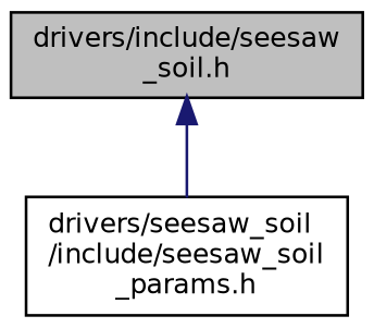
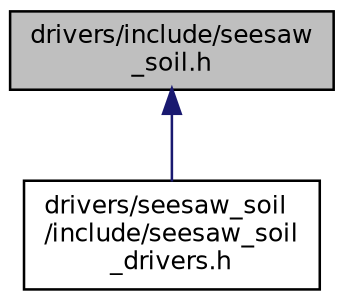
  digraph {
    node [color=black fontname=Helvetica fontsize=10 shape=record style=filled]
    n1 [fillcolor=grey75 fontcolor=black height=0.2 label="drivers/include/seesaw\l_soil.h" width=0.4]
-   n2 [fillcolor=white height=0.2 label="drivers/seesaw_soil\l/include/seesaw_soil\l_params.h" width=0.4]
+   n2 [fillcolor=white height=0.2 label="drivers/seesaw_soil\l/include/seesaw_soil\l_drivers.h" width=0.4]
    n1 -> n2 [color=midnightblue dir=back fontname=Helvetica fontsize=10 labelfontname=Helvetica labelfontsize=10 style=solid]
  }
